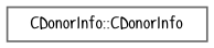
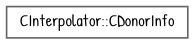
  digraph {
    rankdir=LR
    fontname="Patrick Hand"
-   n1 [color=grey40 fillcolor=white fontname="Patrick Hand" fontsize=10 height=0.2 label="CDonorInfo::CDonorInfo" shape=box style=filled width=0.4]
+   n1 [color=grey40 fillcolor=white fontname="Patrick Hand" fontsize=10 height=0.2 label="CInterpolator::CDonorInfo" shape=box style=filled width=0.4]
  }
